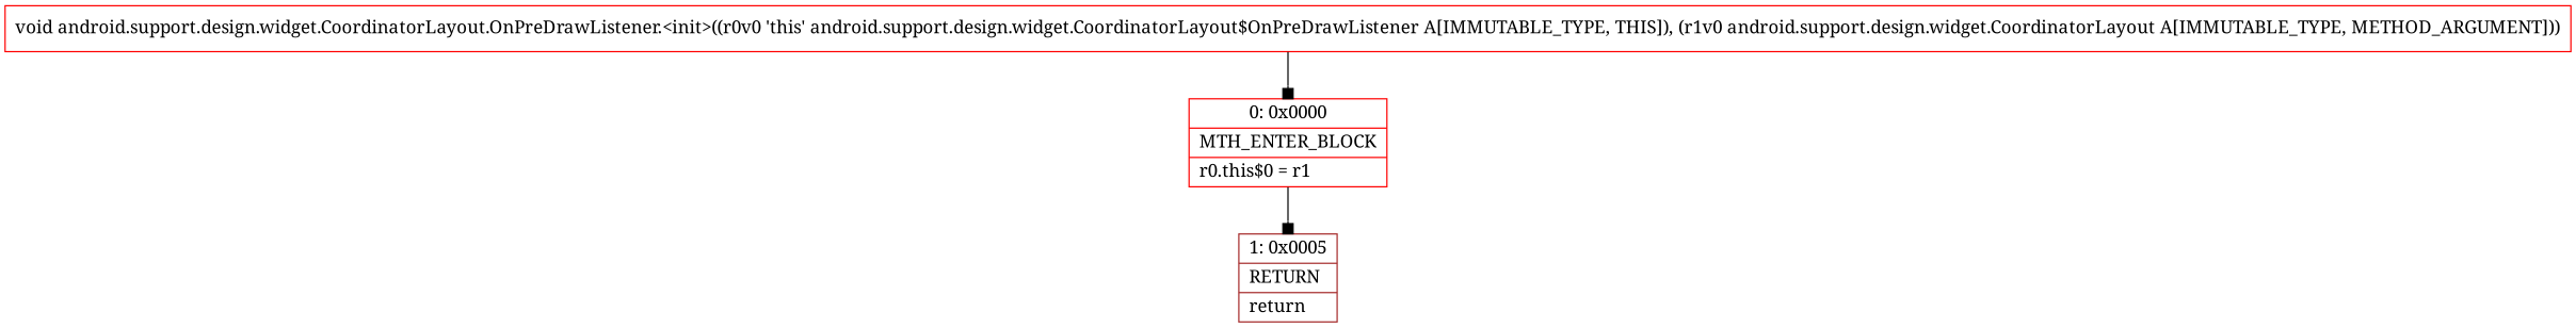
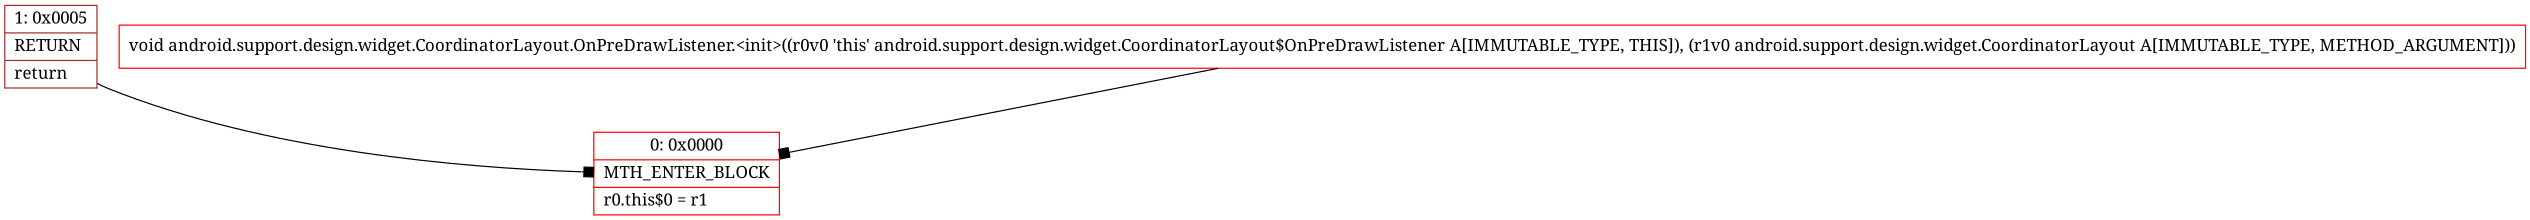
  digraph {
    fontname="Noto Serif"
    node [shape=record color=red fontname="Noto Serif"]
    edge [arrowhead=box fontname="Noto Serif"]
    n1 [label="{0\:\ 0x0000|MTH_ENTER_BLOCK\l|r0.this$0 = r1\l}"]
    n2 [label="{1\:\ 0x0005|RETURN\l|return\l}" color=brown]
    n3 [label="{void android.support.design.widget.CoordinatorLayout.OnPreDrawListener.\<init\>((r0v0 'this' android.support.design.widget.CoordinatorLayout$OnPreDrawListener A[IMMUTABLE_TYPE, THIS]), (r1v0 android.support.design.widget.CoordinatorLayout A[IMMUTABLE_TYPE, METHOD_ARGUMENT])) }"]
-   n1 -> n2
+   n2 -> n1
    n3 -> n1
  }
